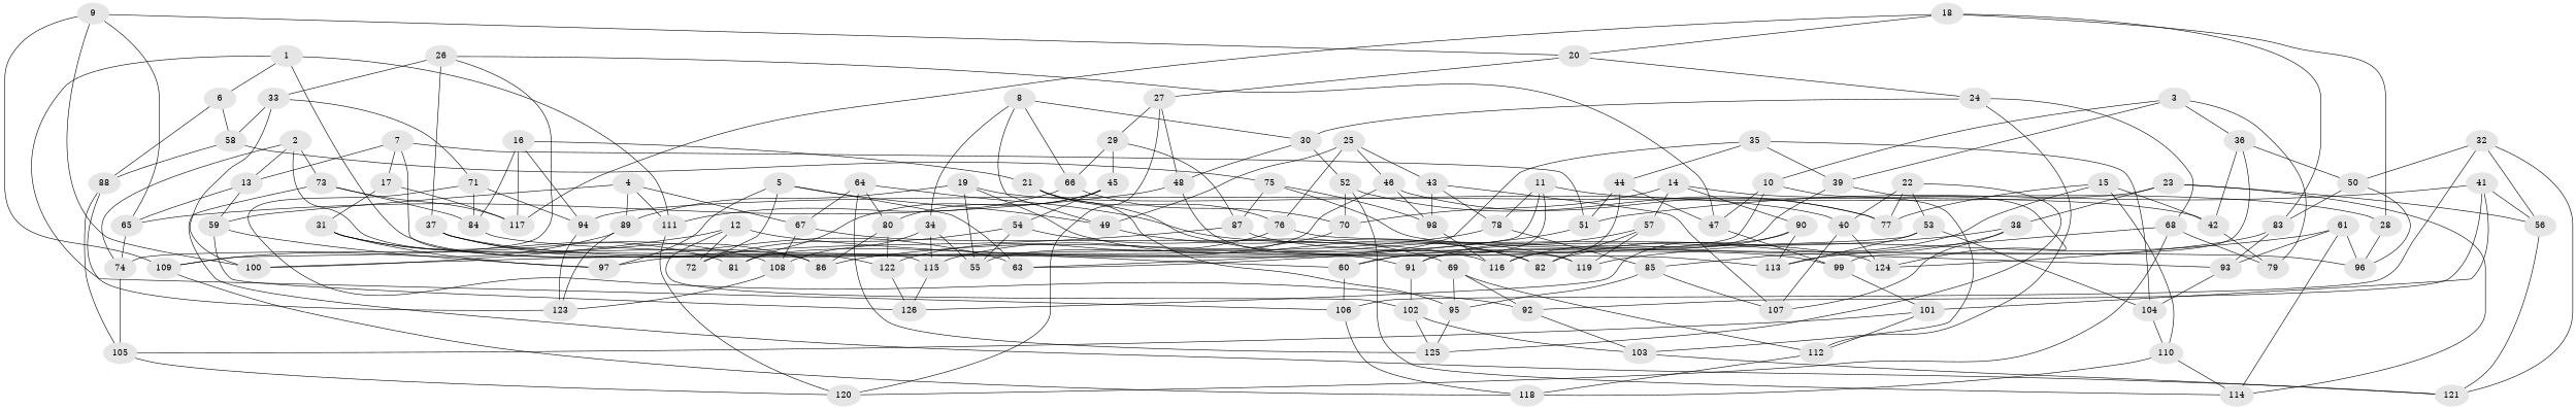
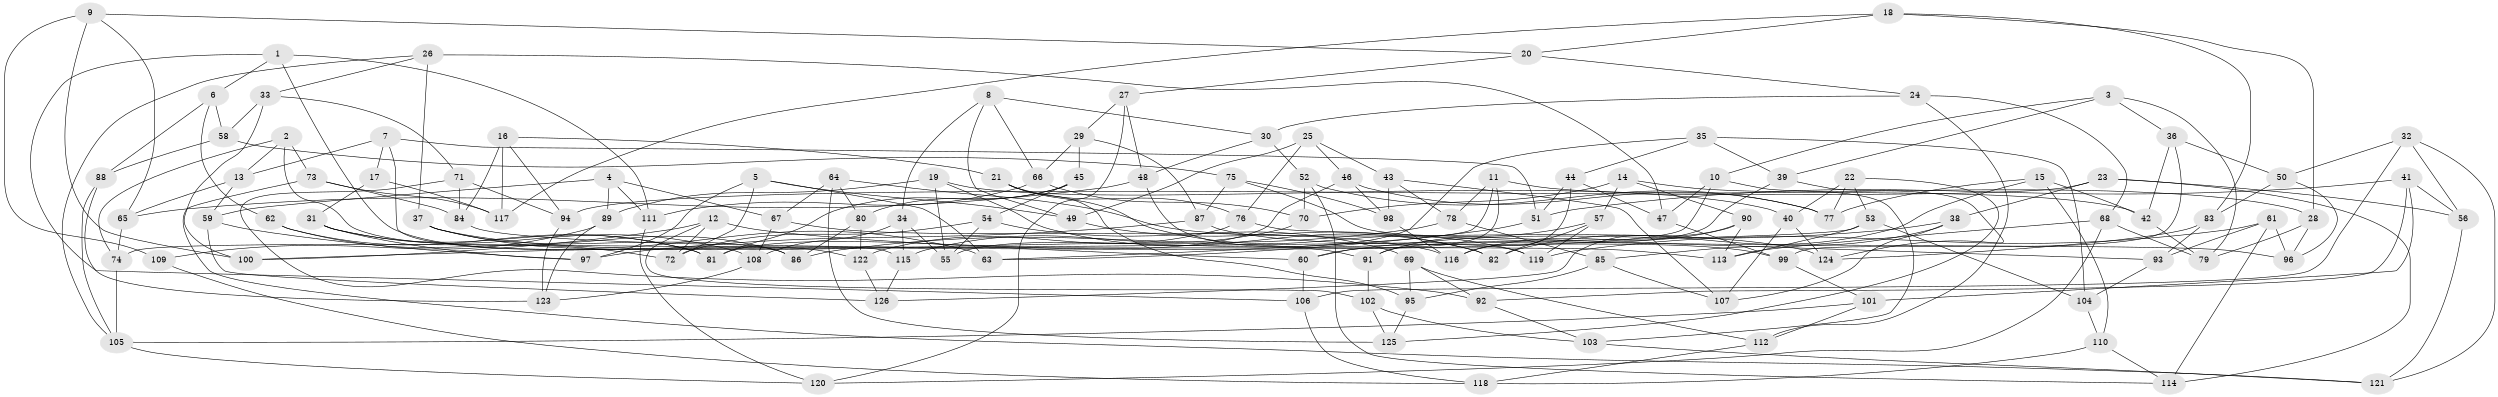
  graph {
    node [color=gray90 style=filled]
    1
    6
    106
    111
    122
    58
+   62
    88
    118
    120
    126
    2
    13
    73
    74
    86
    59
    65
    84
    117
    121
    105
    3
    10
    36
    39
    79
    47
    103
    42
    50
    99
    91
    124
    4
    67
    89
    97
    108
    116
    109
    123
    5
    49
    63
    72
    82
    75
    81
    7
    17
    51
    115
    31
    8
    30
    34
    66
    48
    52
    55
    70
    9
    20
    100
    24
    27
    11
    28
    60
    78
    96
    85
    12
    102
    125
    14
    57
    90
    119
    113
    15
    77
    110
    114
    16
    21
    94
    76
    95
    18
    83
    93
    19
    40
    107
    68
    112
    29
    22
    53
    104
    23
    38
    56
    25
    43
    46
    98
    26
    33
    37
    71
    45
    87
    54
    80
    32
    92
    35
    44
    101
    41
    69
    61
    64
    1 -- 6
    1 -- 106
    1 -- 111
    1 -- 122
    6 -- 58
+   6 -- 62
    6 -- 88
    106 -- 118
    111 -- 120
    122 -- 126
    58 -- 88
    58 -- 75
+   62 -- 72
+   62 -- 81
    88 -- 105
    88 -- 123
    2 -- 13
    2 -- 73
    2 -- 74
    2 -- 86
    13 -- 59
    13 -- 65
    73 -- 84
    73 -- 117
    73 -- 121
    74 -- 105
    59 -- 126
    59 -- 97
    65 -- 74
    84 -- 113
    105 -- 120
    3 -- 10
    3 -- 36
    3 -- 39
    3 -- 79
    10 -- 74
    10 -- 47
    10 -- 103
    36 -- 42
    36 -- 50
    36 -- 99
    39 -- 91
    39 -- 124
    47 -- 99
    103 -- 121
    42 -- 79
    50 -- 96
    50 -- 83
    99 -- 101
    91 -- 102
    4 -- 111
    4 -- 59
    4 -- 67
    4 -- 89
    67 -- 108
    67 -- 116
    89 -- 109
    89 -- 123
    108 -- 123
    109 -- 118
    5 -- 97
    5 -- 49
    5 -- 63
    5 -- 72
    49 -- 82
    75 -- 96
    75 -- 98
    75 -- 87
    7 -- 13
    7 -- 17
    7 -- 51
    7 -- 115
    17 -- 117
    17 -- 31
    51 -- 63
    115 -- 126
    31 -- 97
    31 -- 108
    31 -- 81
    8 -- 49
    8 -- 30
    8 -- 34
    8 -- 66
    30 -- 48
    30 -- 52
    34 -- 108
    34 -- 115
    34 -- 55
    66 -- 111
    66 -- 70
    48 -- 65
    48 -- 119
    52 -- 70
    52 -- 77
    52 -- 114
    70 -- 115
    9 -- 65
    9 -- 109
    9 -- 20
    9 -- 100
    20 -- 24
    20 -- 27
    24 -- 30
    24 -- 68
    24 -- 112
    27 -- 120
    27 -- 48
    27 -- 29
    11 -- 63
    11 -- 28
    11 -- 60
    11 -- 78
+   28 -- 79
    28 -- 96
    60 -- 106
    78 -- 86
    78 -- 85
    85 -- 95
    85 -- 107
    12 -- 72
    12 -- 100
    12 -- 60
    12 -- 102
    102 -- 103
    102 -- 125
    14 -- 42
    14 -- 70
    14 -- 57
    14 -- 90
    57 -- 91
    57 -- 82
    57 -- 119
    90 -- 126
    90 -- 116
    90 -- 113
    15 -- 42
    15 -- 82
    15 -- 77
    15 -- 110
    110 -- 118
    110 -- 114
    16 -- 84
    16 -- 117
    16 -- 21
    16 -- 94
    21 -- 119
    21 -- 76
    21 -- 95
    94 -- 123
    76 -- 122
    76 -- 93
    95 -- 125
    18 -- 117
    18 -- 20
    18 -- 28
    18 -- 83
    83 -- 124
    83 -- 93
    93 -- 104
    19 -- 89
    19 -- 82
    19 -- 55
    19 -- 40
    40 -- 124
    40 -- 107
    68 -- 120
    68 -- 79
    68 -- 113
    112 -- 118
    29 -- 66
    29 -- 45
    29 -- 87
    22 -- 125
    22 -- 77
    22 -- 40
    22 -- 53
    53 -- 100
    53 -- 113
    53 -- 104
    104 -- 110
    23 -- 114
    23 -- 94
    23 -- 38
    23 -- 56
    38 -- 60
    38 -- 85
    38 -- 107
    56 -- 121
    25 -- 49
    25 -- 76
    25 -- 43
    25 -- 46
    43 -- 78
    43 -- 107
    43 -- 98
    46 -- 81
    46 -- 77
    46 -- 98
    98 -- 116
    26 -- 47
-   26 -- 109
+   26 -- 105
    26 -- 33
    26 -- 37
    33 -- 58
    33 -- 100
    33 -- 71
    37 -- 86
    37 -- 91
    37 -- 63
    71 -- 84
    71 -- 94
    71 -- 92
    45 -- 81
    45 -- 54
    45 -- 80
    87 -- 99
    87 -- 97
    54 -- 72
    54 -- 55
    54 -- 69
    80 -- 122
    80 -- 86
    32 -- 106
    32 -- 121
    32 -- 50
    32 -- 56
    92 -- 103
    35 -- 39
    35 -- 55
    35 -- 104
    35 -- 44
    44 -- 47
    44 -- 116
    44 -- 51
    101 -- 105
    101 -- 112
    41 -- 51
    41 -- 56
    41 -- 92
    41 -- 101
    69 -- 95
    69 -- 112
    69 -- 92
    61 -- 96
    61 -- 119
    61 -- 114
    61 -- 93
    64 -- 124
    64 -- 67
    64 -- 125
    64 -- 80
  }
